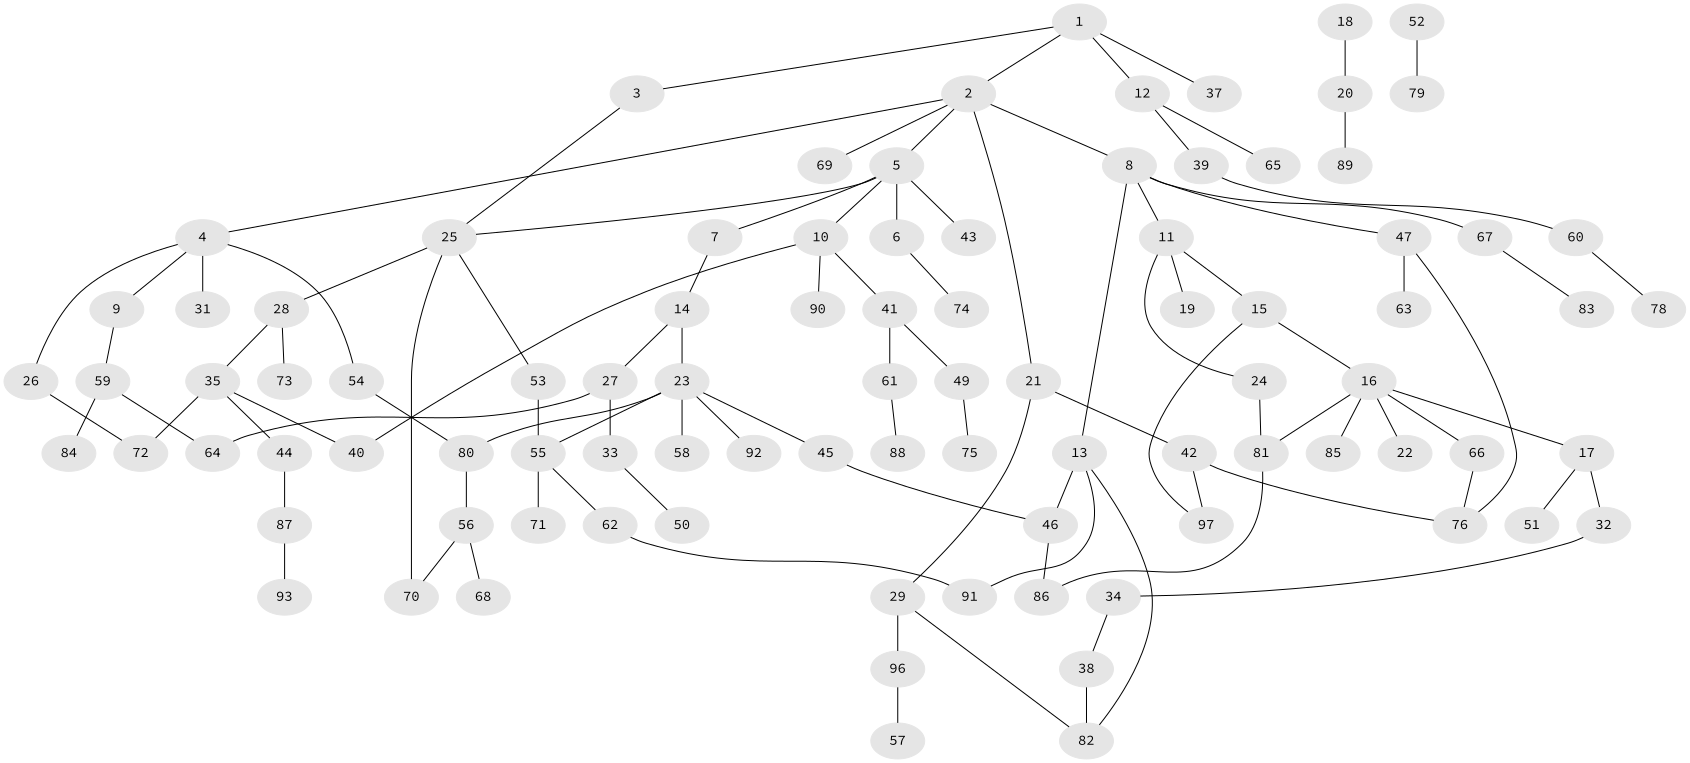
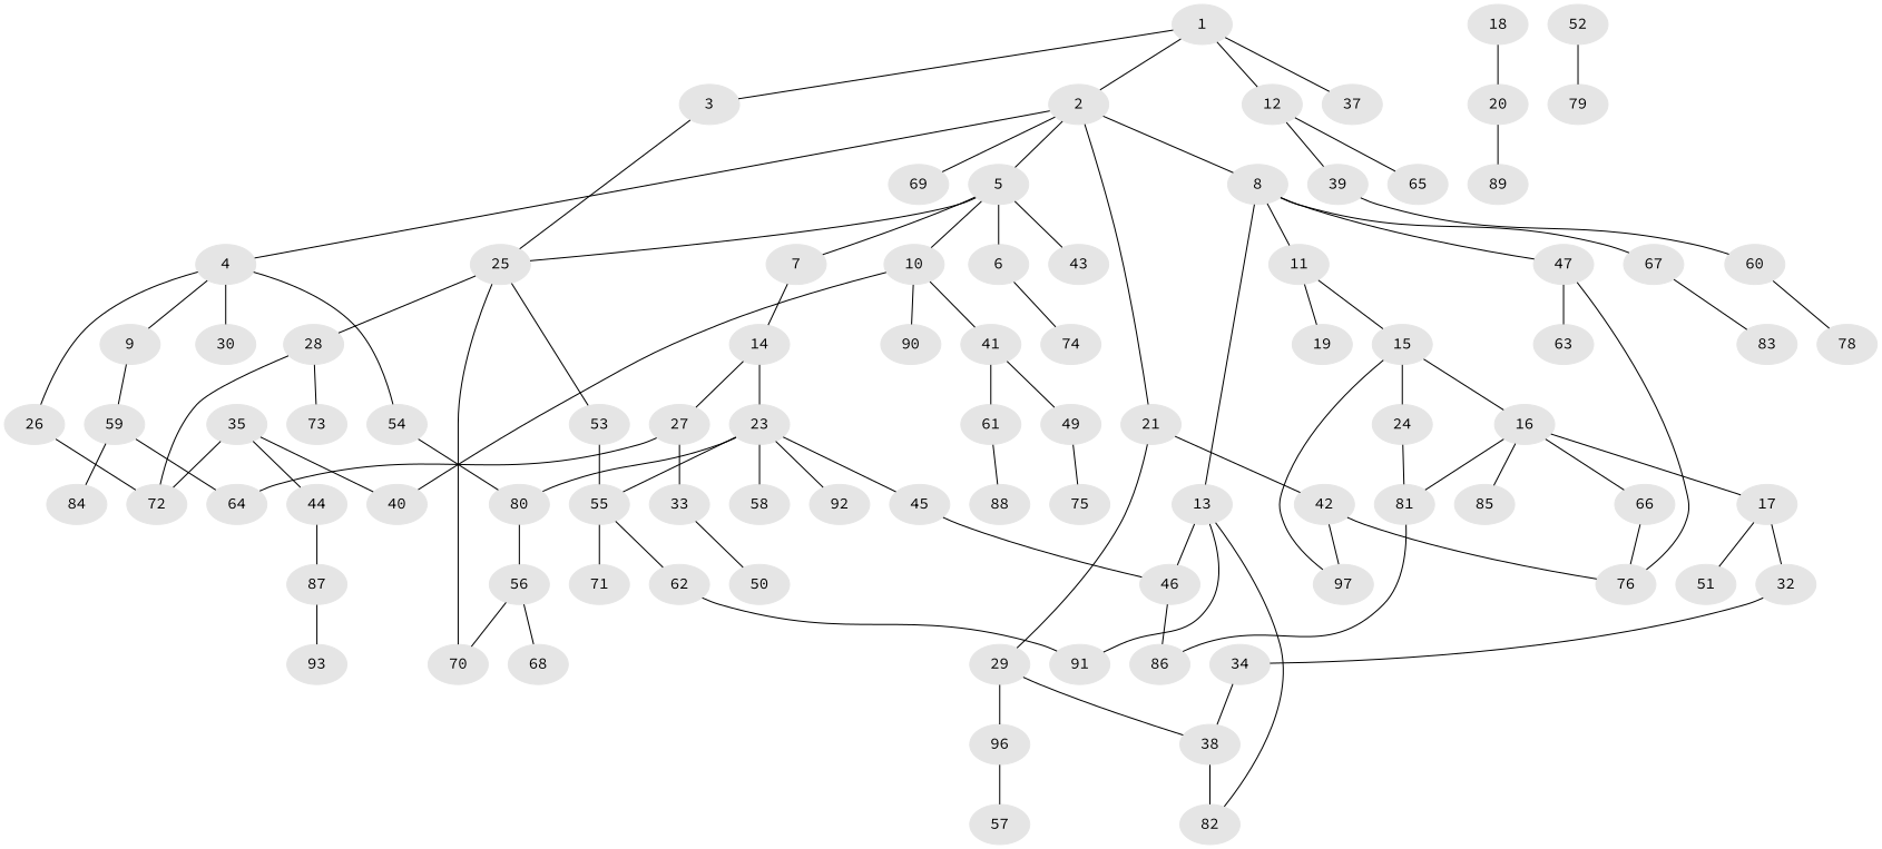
  graph {
    fontname="Source Code Pro"
    node [color=gray90 fontname="Source Code Pro" style=filled]
    edge [fontname="Source Code Pro"]
    1
    2
    3
    12
    37
    4
    5
    8
    21
    69
    25
    39
    65
    9
    26
-   31
+   31 [label=30]
    54
    6
    7
    10
    43
    11
    13
    47
    67
    18
    20
    29
    42
    28
    53
    70
    59
    72
    80
    74
    14
    40
    41
    90
    23
    27
    15
    19
    24
    46
    82
    91
    76
    63
    83
    49
    61
    16
    n55 [label=97]
    81
    60
    86
    45
    55
    58
    92
    33
    64
    17
-   22
    66
    85
    32
    51
    34
    89
    n73 [label=96]
    62
    71
    56
    35
    73
    50
    44
    57
    52
    79
    38
    87
    78
    75
    88
    68
    84
    93
    1 -- 2
    1 -- 3
    1 -- 12
    1 -- 37
    2 -- 4
    2 -- 5
    2 -- 8
    2 -- 21
    2 -- 69
    3 -- 25
    12 -- 39
    12 -- 65
    4 -- 9
    4 -- 26
    4 -- 31
    4 -- 54
    5 -- 25
    5 -- 6
    5 -- 7
    5 -- 10
    5 -- 43
    8 -- 11
    8 -- 13
    8 -- 47
    8 -- 67
    21 -- 29
    21 -- 42
    25 -- 28
    25 -- 53
    25 -- 70
    39 -- 60
    9 -- 59
    26 -- 72
    54 -- 80
    6 -- 74
    7 -- 14
    10 -- 40
    10 -- 41
    10 -- 90
    11 -- 15
    11 -- 19
-   11 -- 24
+   15 -- 24
    13 -- 46
    13 -- 82
    13 -- 91
    47 -- 76
    47 -- 63
    67 -- 83
    18 -- 20
    20 -- 89
-   29 -- 82
+   29 -- 38
    29 -- n73
    42 -- 76
    42 -- n55
-   28 -- 35
+   28 -- 72
    28 -- 73
    53 -- 55
    59 -- 64
    59 -- 84
    80 -- 56
    14 -- 23
    14 -- 27
    41 -- 49
    41 -- 61
    23 -- 80
    23 -- 45
    23 -- 55
    23 -- 58
    23 -- 92
    27 -- 33
    27 -- 64
    15 -- 16
    15 -- n55
    24 -- 81
    46 -- 86
    49 -- 75
    61 -- 88
    16 -- 81
    16 -- 17
-   16 -- 22
    16 -- 66
    16 -- 85
    81 -- 86
    60 -- 78
    45 -- 46
    55 -- 62
    55 -- 71
    33 -- 50
    17 -- 32
    17 -- 51
    66 -- 76
    32 -- 34
    34 -- 38
    n73 -- 57
    62 -- 91
    56 -- 70
    56 -- 68
    35 -- 72
    35 -- 40
    35 -- 44
    44 -- 87
    52 -- 79
    38 -- 82
    87 -- 93
  }
